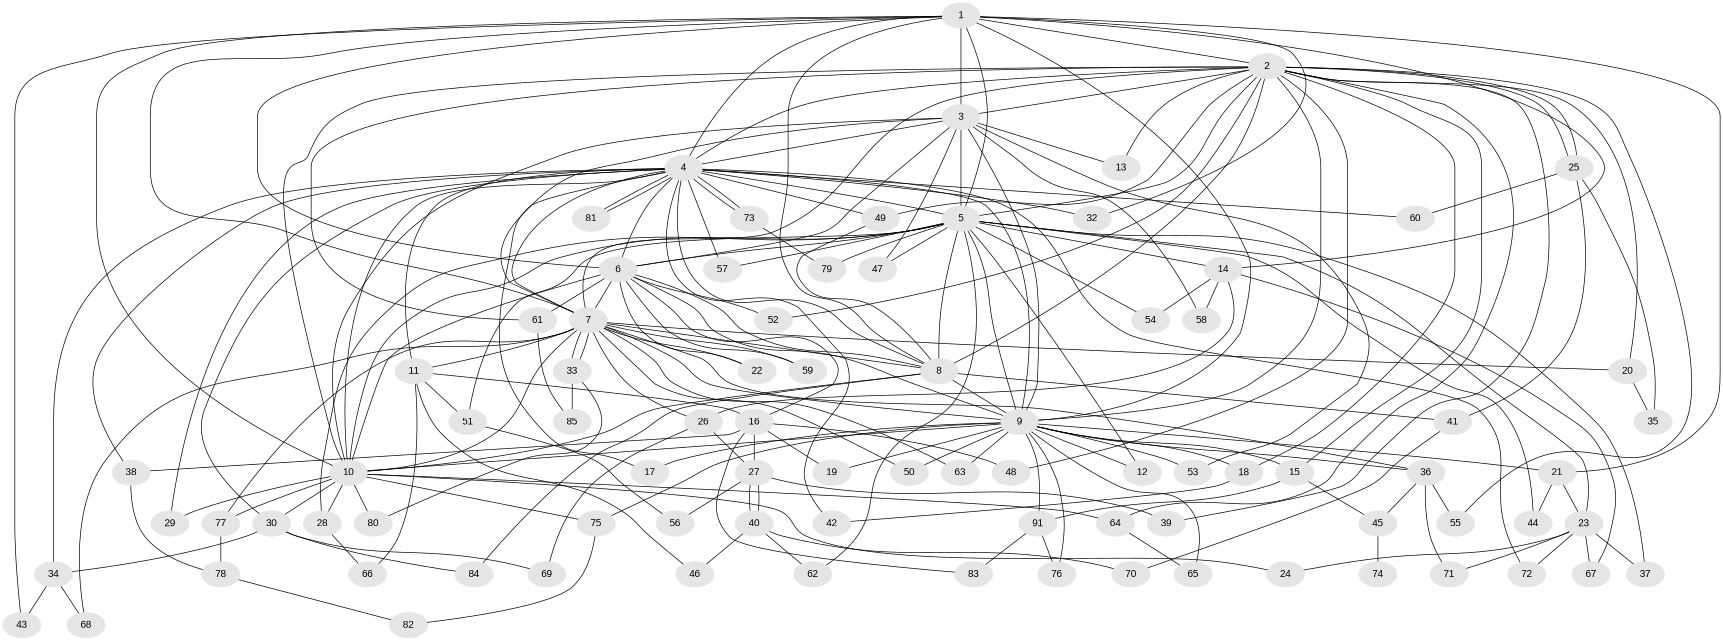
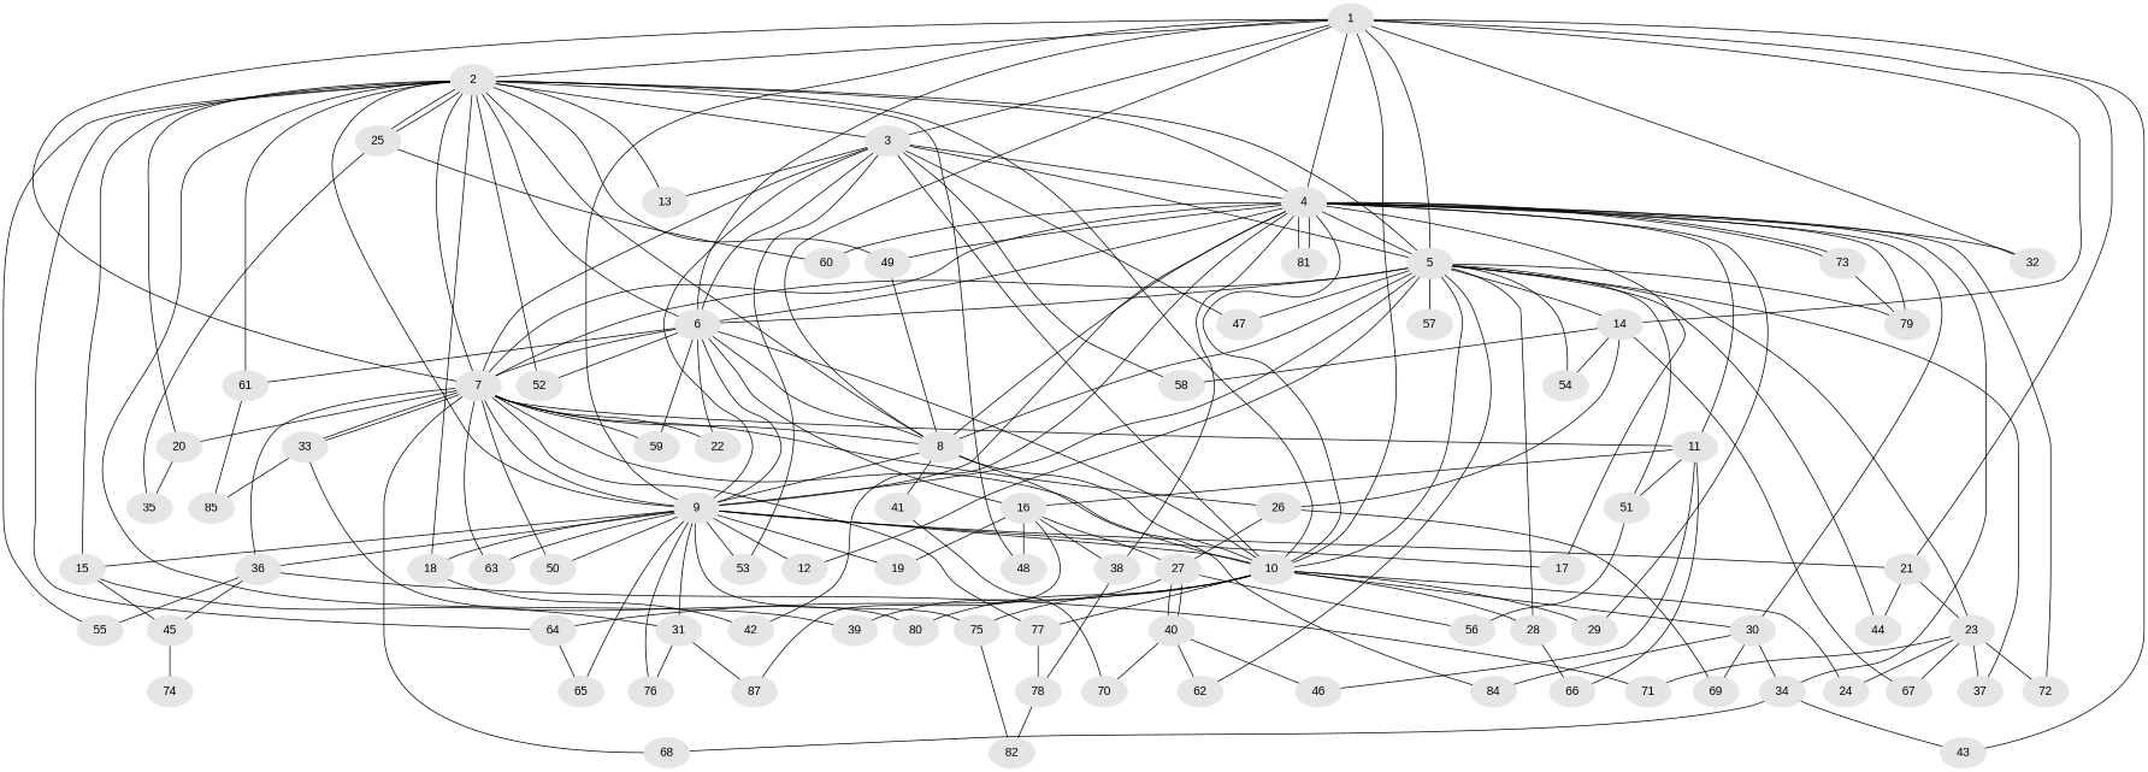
  graph {
    fontname="Liberation Sans"
    node [color=gray90 fontname="Liberation Sans" style=filled]
    edge [fontname="Liberation Sans"]
    1
    2
    3
    4
    5
    6
    7
    8
    9
    10
    14
    21
    32
    43
    13
    15
    18
    20
    25
    39
    48
    49
    52
    55
    61
    64
    47
    53
    58
    11
    17
    29
    30
    34
    38
    42
    57
    60
    72
    73
    81
    12
    23
    28
    37
    44
    51
    54
    62
    79
    16
    22
    59
    26
    33
    36
    50
    63
    68
    77
    41
    84
    19
-   31 [label=91]
+   31
    65
    75
    76
    24
    80
    67
    45
    35
    85
    46
    66
    69
    78
    71
    56
    27
-   83
+   83 [label=87]
    70
    82
    74
    40
    1 -- 2
    1 -- 3
    1 -- 4
    1 -- 5
    1 -- 6
    1 -- 7
    1 -- 8
    1 -- 9
    1 -- 10
    1 -- 14
    1 -- 21
    1 -- 32
    1 -- 43
    2 -- 3
    2 -- 4
    2 -- 5
+   2 -- 6
    2 -- 7
    2 -- 8
    2 -- 9
    2 -- 10
    2 -- 13
    2 -- 15
    2 -- 18
    2 -- 20
    2 -- 25
    2 -- 25
    2 -- 39
    2 -- 48
    2 -- 49
    2 -- 52
    2 -- 55
    2 -- 61
    2 -- 64
    3 -- 4
    3 -- 5
    3 -- 6
    3 -- 7
    3 -- 9
    3 -- 10
    3 -- 13
    3 -- 47
    3 -- 53
    3 -- 58
    4 -- 5
    4 -- 6
    4 -- 7
    4 -- 8
    4 -- 9
    4 -- 10
    4 -- 32
    4 -- 49
    4 -- 11
    4 -- 17
    4 -- 29
    4 -- 30
    4 -- 34
    4 -- 38
    4 -- 42
-   4 -- 57
+   4 -- 79
    4 -- 60
    4 -- 72
    4 -- 73
    4 -- 73
    4 -- 81
    4 -- 81
    5 -- 6
+   5 -- 7
    5 -- 8
    5 -- 9
    5 -- 10
    5 -- 14
    5 -- 47
    5 -- 57
    5 -- 12
    5 -- 23
    5 -- 28
    5 -- 37
    5 -- 44
    5 -- 51
    5 -- 54
    5 -- 62
    5 -- 79
    6 -- 7
    6 -- 8
    6 -- 9
    6 -- 10
    6 -- 52
    6 -- 61
    6 -- 16
    6 -- 22
    6 -- 59
    7 -- 8
    7 -- 9
    7 -- 10
    7 -- 20
    7 -- 11
    7 -- 22
    7 -- 59
    7 -- 26
    7 -- 33
    7 -- 33
    7 -- 36
    7 -- 50
    7 -- 63
    7 -- 68
    7 -- 77
    8 -- 9
    8 -- 10
    8 -- 41
    8 -- 84
    9 -- 10
    9 -- 21
    9 -- 15
    9 -- 18
    9 -- 53
    9 -- 17
    9 -- 12
    9 -- 36
    9 -- 50
    9 -- 63
    9 -- 19
    9 -- 31
    9 -- 65
    9 -- 75
    9 -- 76
    10 -- 64
    10 -- 29
    10 -- 30
    10 -- 28
    10 -- 77
    10 -- 75
    10 -- 24
    10 -- 80
    14 -- 58
    14 -- 54
    14 -- 26
    14 -- 67
    21 -- 23
    21 -- 44
    15 -- 31
    15 -- 45
    18 -- 42
    20 -- 35
    25 -- 60
-   25 -- 41
    25 -- 35
    49 -- 8
    61 -- 85
    64 -- 65
    11 -- 51
    11 -- 16
    11 -- 46
    11 -- 66
    30 -- 34
    30 -- 84
    30 -- 69
    34 -- 43
    34 -- 68
    38 -- 78
    73 -- 79
    23 -- 72
    23 -- 37
    23 -- 24
    23 -- 67
    23 -- 71
    28 -- 66
    51 -- 56
    16 -- 48
    16 -- 38
    16 -- 19
    16 -- 27
    16 -- 83
    26 -- 69
    26 -- 27
    33 -- 80
    33 -- 85
    36 -- 55
    36 -- 45
    36 -- 71
    77 -- 78
    41 -- 70
    31 -- 76
    31 -- 83
    75 -- 82
    45 -- 74
    78 -- 82
    27 -- 39
    27 -- 56
    27 -- 40
    27 -- 40
    40 -- 62
    40 -- 46
    40 -- 70
  }
